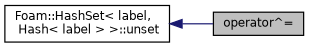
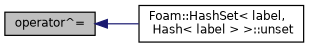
  digraph {
    rankdir=LR
    node [color=black fontname=Helvetica fontsize=10 shape=record]
    n1 [fillcolor=grey75 fontcolor=black height=0.2 label="operator^=" style=filled width=0.4]
    n2 [height=0.2 label="Foam::HashSet\< label,\l Hash\< label \> \>::unset" width=0.4]
-   n2 -> n1 [color=midnightblue dir=back fontname=Helvetica fontsize=10 labelfontname=Helvetica labelfontsize=10 style=solid]
+   n1 -> n2 [color=midnightblue dir=back fontname=Helvetica fontsize=10 labelfontname=Helvetica labelfontsize=10 style=solid]
  }
